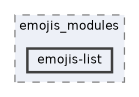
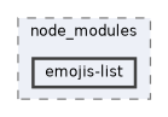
  digraph {
    compound=true
    n1 [color=grey25 fillcolor="#edf0f7" fontname=Helvetica fontsize=10 height=0.2 label="emojis-list" shape=box style="filled,bold" width=0.4]
    subgraph cluster_1 {
      bgcolor="#edf0f7"
      fontname=Helvetica
      fontsize=10
-     label=emojis_modules
+     label=node_modules
      pencolor=grey50
      style="filled,dashed"
      n1
    }
  }
